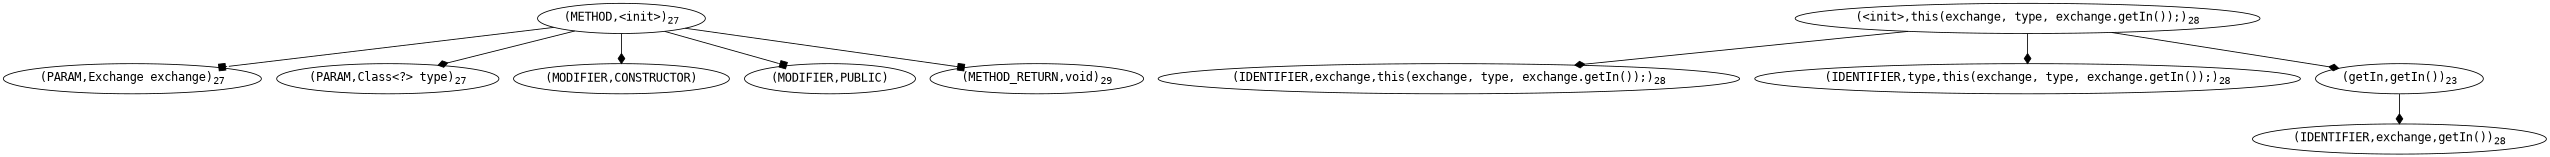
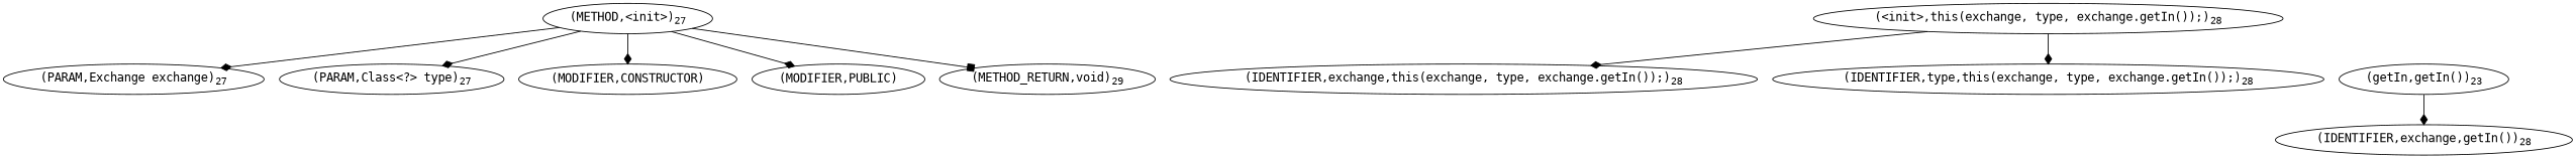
  digraph {
    fontname="DejaVu Sans Mono"
    node [fontname="DejaVu Sans Mono"]
    edge [arrowhead=diamond fontname="DejaVu Sans Mono"]
    n1 [label=<(METHOD,&lt;init&gt;)<SUB>27</SUB>>]
    n2 [label=<(PARAM,Exchange exchange)<SUB>27</SUB>>]
    n3 [label=<(PARAM,Class&lt;?&gt; type)<SUB>27</SUB>>]
    n4 [label=<(MODIFIER,CONSTRUCTOR)>]
    n5 [label=<(MODIFIER,PUBLIC)>]
    n6 [label=<(METHOD_RETURN,void)<SUB>29</SUB>>]
    n7 [label=<(&lt;init&gt;,this(exchange, type, exchange.getIn());)<SUB>28</SUB>>]
    n8 [label=<(IDENTIFIER,exchange,this(exchange, type, exchange.getIn());)<SUB>28</SUB>>]
    n9 [label=<(IDENTIFIER,type,this(exchange, type, exchange.getIn());)<SUB>28</SUB>>]
    n10 [label=<(getIn,getIn())<SUB>23</SUB>>]
    n11 [label=<(IDENTIFIER,exchange,getIn())<SUB>28</SUB>>]
-   n1 -> n2 [arrowhead=box]
+   n1 -> n2
    n1 -> n3
    n1 -> n4
-   n1 -> n5 [arrowhead=box]
+   n1 -> n5
    n1 -> n6 [arrowhead=box]
    n7 -> n8
    n7 -> n9
-   n7 -> n10
    n10 -> n11
  }
